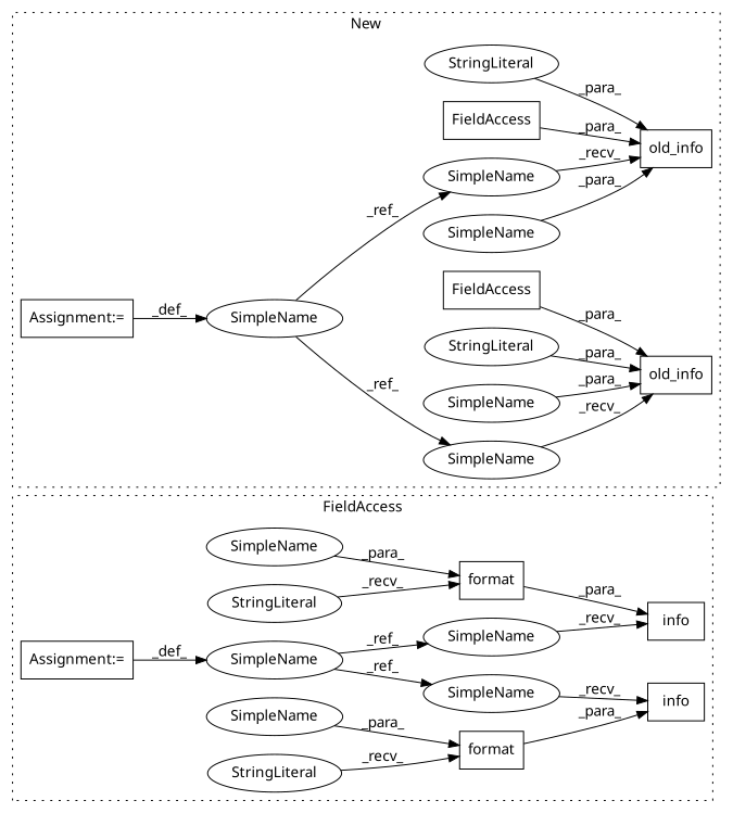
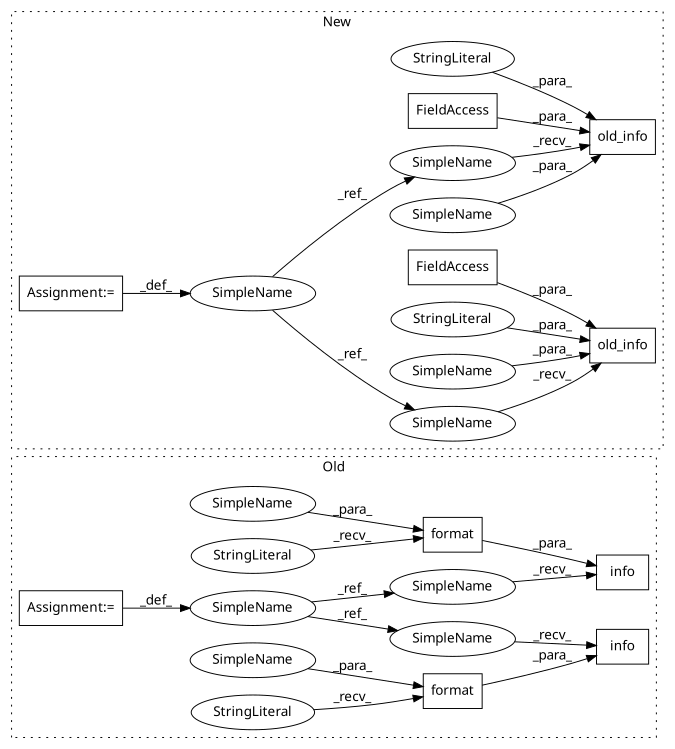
  digraph {
    rankdir=LR
    fontname="Noto Sans"
    node [a=42 l=6 s=9430 shape=ellipse fontname="Noto Sans"]
    edge [fontname="Noto Sans"]
    n1 [a=32 l="7,1" label=format s="10185,10227" shape=box]
    n2 [a=45 l=131 label=StringLiteral s=10053]
    n3 [a=32 l="5,1" label=info s="10048,10228" shape=box]
    n4 [a=7 label="Assignment:=" shape=box]
    n5 [label=SimpleName]
    n6 [a=32 l="5,1" label=info s="9718,9895" shape=box]
    n7 [a=32 l="7,1" label=format s="9852,9894" shape=box]
    n8 [a=45 l=128 label=StringLiteral s=9723]
    n9 [label=SimpleName s=10221]
    n10 [label=SimpleName s=9888]
    n11 [label=SimpleName s=9711]
    n12 [label=SimpleName s=10041]
    n13 [a=32 l="9,1" label=old_info s="15490,15670" shape=box]
    n14 [a=45 l=128 label=StringLiteral s=15506]
    n15 [a=22 label=FieldAccess s=15499 shape=box]
    n16 [a=7 l=10 label="Assignment:=" s=15120 shape=box]
    n17 [l=10 label=SimpleName s=15120]
    n18 [a=32 l="9,1" label=old_info s="15860,16043" shape=box]
    n19 [a=22 label=FieldAccess s=15869 shape=box]
    n20 [a=45 l=131 label=StringLiteral s=15876]
    n21 [l=10 label=SimpleName s=15849]
    n22 [l=10 label=SimpleName s=15479]
    n23 [label=SimpleName s=15664]
    n24 [label=SimpleName s=16037]
    subgraph cluster_1 {
-     label=FieldAccess
+     label=Old
      style=dotted
      n1
      n2
      n3
      n4
      n5
      n6
      n7
      n8
      n9
      n10
      n11
      n12
    }
    subgraph cluster_2 {
      label=New
      style=dotted
      n13
      n14
      n15
      n16
      n17
      n18
      n19
      n20
      n21
      n22
      n23
      n24
    }
    n1 -> n3 [label=_para_]
    n2 -> n1 [label=_recv_]
    n4 -> n5 [label=_def_]
    n5 -> n11 [label=_ref_]
    n5 -> n12 [label=_ref_]
    n7 -> n6 [label=_para_]
    n8 -> n7 [label=_recv_]
    n9 -> n1 [label=_para_]
    n10 -> n7 [label=_para_]
    n11 -> n6 [label=_recv_]
    n12 -> n3 [label=_recv_]
    n14 -> n13 [label=_para_]
    n15 -> n13 [label=_para_]
    n16 -> n17 [label=_def_]
    n17 -> n21 [label=_ref_]
    n17 -> n22 [label=_ref_]
    n19 -> n18 [label=_para_]
    n20 -> n18 [label=_para_]
    n21 -> n18 [label=_recv_]
    n22 -> n13 [label=_recv_]
    n23 -> n13 [label=_para_]
    n24 -> n18 [label=_para_]
  }
